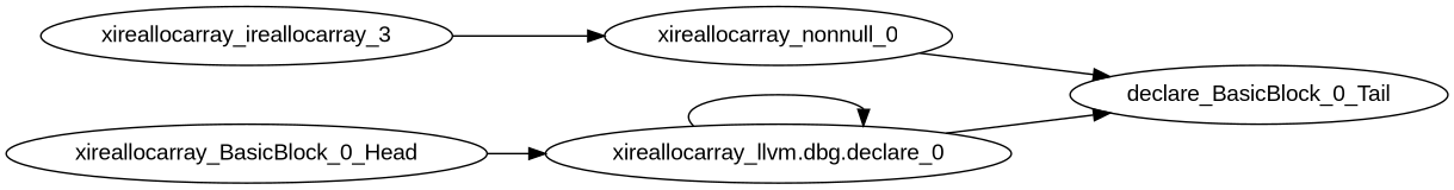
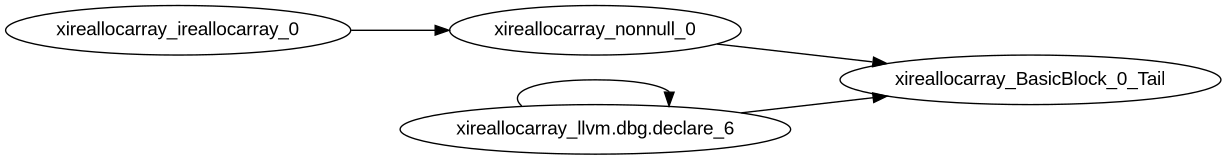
  digraph {
    fontname="Liberation Sans"
    rankdir=LR
    node [fontname="Liberation Sans"]
    edge [fontname="Liberation Sans"]
-   xireallocarray_ireallocarray_0 [label=xireallocarray_ireallocarray_3]
+   xireallocarray_ireallocarray_0
    xireallocarray_nonnull_0
-   xireallocarray_BasicBlock_0_Tail [label=declare_BasicBlock_0_Tail]
-   xireallocarray_BasicBlock_0_Head
-   "xireallocarray_llvm.dbg.declare_0"
+   xireallocarray_BasicBlock_0_Tail
+   "xireallocarray_llvm.dbg.declare_0" [label="xireallocarray_llvm.dbg.declare_6"]
    xireallocarray_ireallocarray_0 -> xireallocarray_nonnull_0
    xireallocarray_nonnull_0 -> xireallocarray_BasicBlock_0_Tail
-   xireallocarray_BasicBlock_0_Head -> "xireallocarray_llvm.dbg.declare_0"
    "xireallocarray_llvm.dbg.declare_0" -> xireallocarray_BasicBlock_0_Tail
    "xireallocarray_llvm.dbg.declare_0" -> "xireallocarray_llvm.dbg.declare_0"
  }
